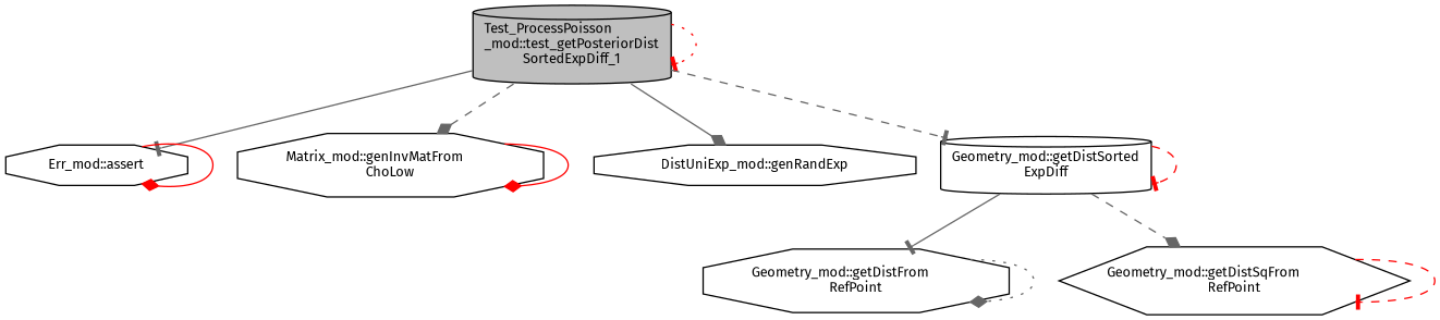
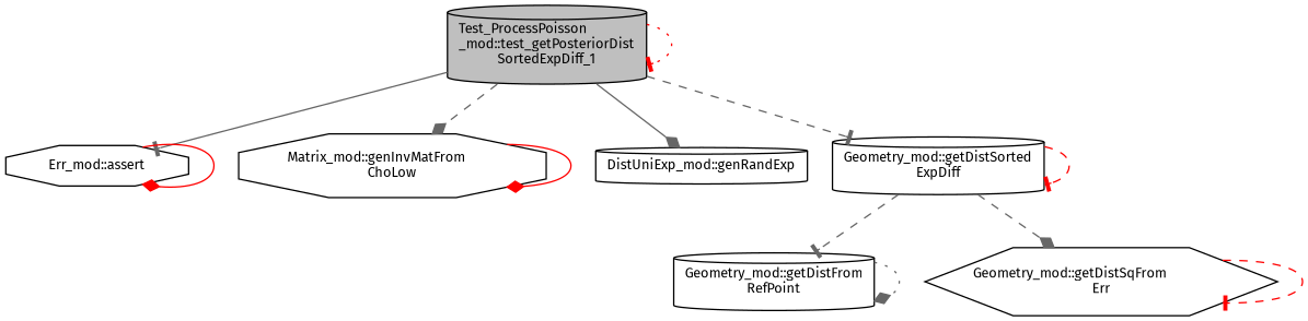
  digraph {
    fontname="Fira Sans"
    rankdir=TB
    node [color=black fillcolor=white fontname="Fira Sans" fontsize=10 shape=octagon style=filled]
    edge [arrowhead=tee color=gray40 fontname="Fira Sans" fontsize=10 labelfontname=Helvetica labelfontsize=10 style=dashed]
    n1 [fillcolor=grey75 fontcolor=black height=0.2 label="Test_ProcessPoisson\l_mod::test_getPosteriorDist\lSortedExpDiff_1" shape=cylinder width=0.4]
    n2 [height=0.2 label="Err_mod::assert" width=0.4]
    n3 [height=0.2 label="Matrix_mod::genInvMatFrom\lChoLow" width=0.4]
-   n4 [height=0.2 label="DistUniExp_mod::genRandExp" width=0.4]
+   n4 [height=0.2 label="DistUniExp_mod::genRandExp" shape=cylinder width=0.4]
    n5 [height=0.2 label="Geometry_mod::getDistSorted\lExpDiff" shape=cylinder width=0.4]
-   n6 [height=0.2 label="Geometry_mod::getDistFrom\lRefPoint" width=0.4]
-   n7 [height=0.2 label="Geometry_mod::getDistSqFrom\lRefPoint" shape=hexagon width=0.4]
+   n6 [height=0.2 label="Geometry_mod::getDistFrom\lRefPoint" shape=cylinder width=0.4]
+   n7 [height=0.2 label="Geometry_mod::getDistSqFrom\lErr" shape=hexagon width=0.4]
    n1 -> n1 [color=red style=dotted]
    n1 -> n2 [style=solid]
    n1 -> n3 [arrowhead=diamond]
    n1 -> n4 [arrowhead=diamond style=solid]
    n1 -> n5
    n2 -> n2 [arrowhead=diamond color=red style=solid]
    n3 -> n3 [arrowhead=diamond color=red style=solid]
    n5 -> n5 [color=red]
-   n5 -> n6 [style=solid]
+   n5 -> n6
    n5 -> n7 [arrowhead=diamond]
    n6 -> n6 [arrowhead=diamond style=dotted]
    n7 -> n7 [color=red]
  }
